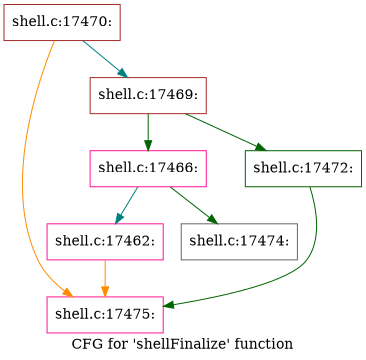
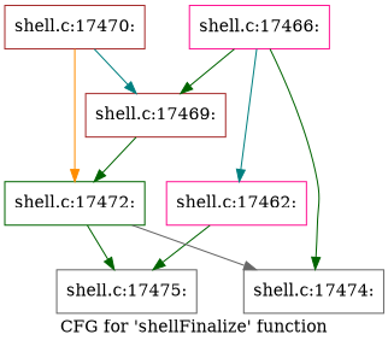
  digraph {
    label="CFG for 'shellFinalize' function"
    node [color=deeppink shape=record]
    edge [color=darkgreen]
    n1 [label="{shell.c:17462:}"]
-   n2 [label="{shell.c:17475:}"]
+   n2 [color=gray40 label="{shell.c:17475:}"]
    n3 [label="{shell.c:17466:}"]
    n4 [color=brown label="{shell.c:17469:}"]
    n5 [color=gray40 label="{shell.c:17474:}"]
    n6 [color=darkgreen label="{shell.c:17472:}"]
    n7 [color=brown label="{shell.c:17470:}"]
-   n1 -> n2 [color=darkorange]
+   n1 -> n2
    n3 -> n1 [color=teal]
-   n4 -> n3
+   n3 -> n4
    n3 -> n5
    n4 -> n6
    n6 -> n2
+   n6 -> n5 [color=gray40]
    n7 -> n4 [color=teal]
-   n7 -> n2 [color=darkorange]
+   n7 -> n6 [color=darkorange]
  }
